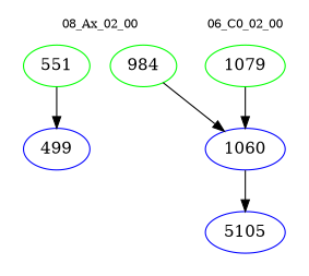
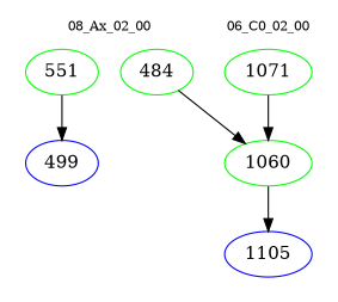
  digraph {
    node [color=green]
    edge [color=black]
-   n1 [label=984]
+   n1 [label=484]
    n2 [label=551]
    n3 [color=blue label=499]
-   n4 [label=1079]
-   n5 [color=blue label=1060]
-   n6 [color=blue label=5105]
+   n4 [label=1071]
+   n5 [label=1060]
+   n6 [color=blue label=1105]
    subgraph cluster_1 {
      color=white
      fontsize=10
      label="08_Ax_02_00"
      n1
      n2
      n3
    }
    subgraph cluster_2 {
      color=white
      fontsize=10
      label="06_C0_02_00"
      n4
      n5
      n6
    }
    n1 -> n5
    n2 -> n3
    n4 -> n5
    n5 -> n6
  }
